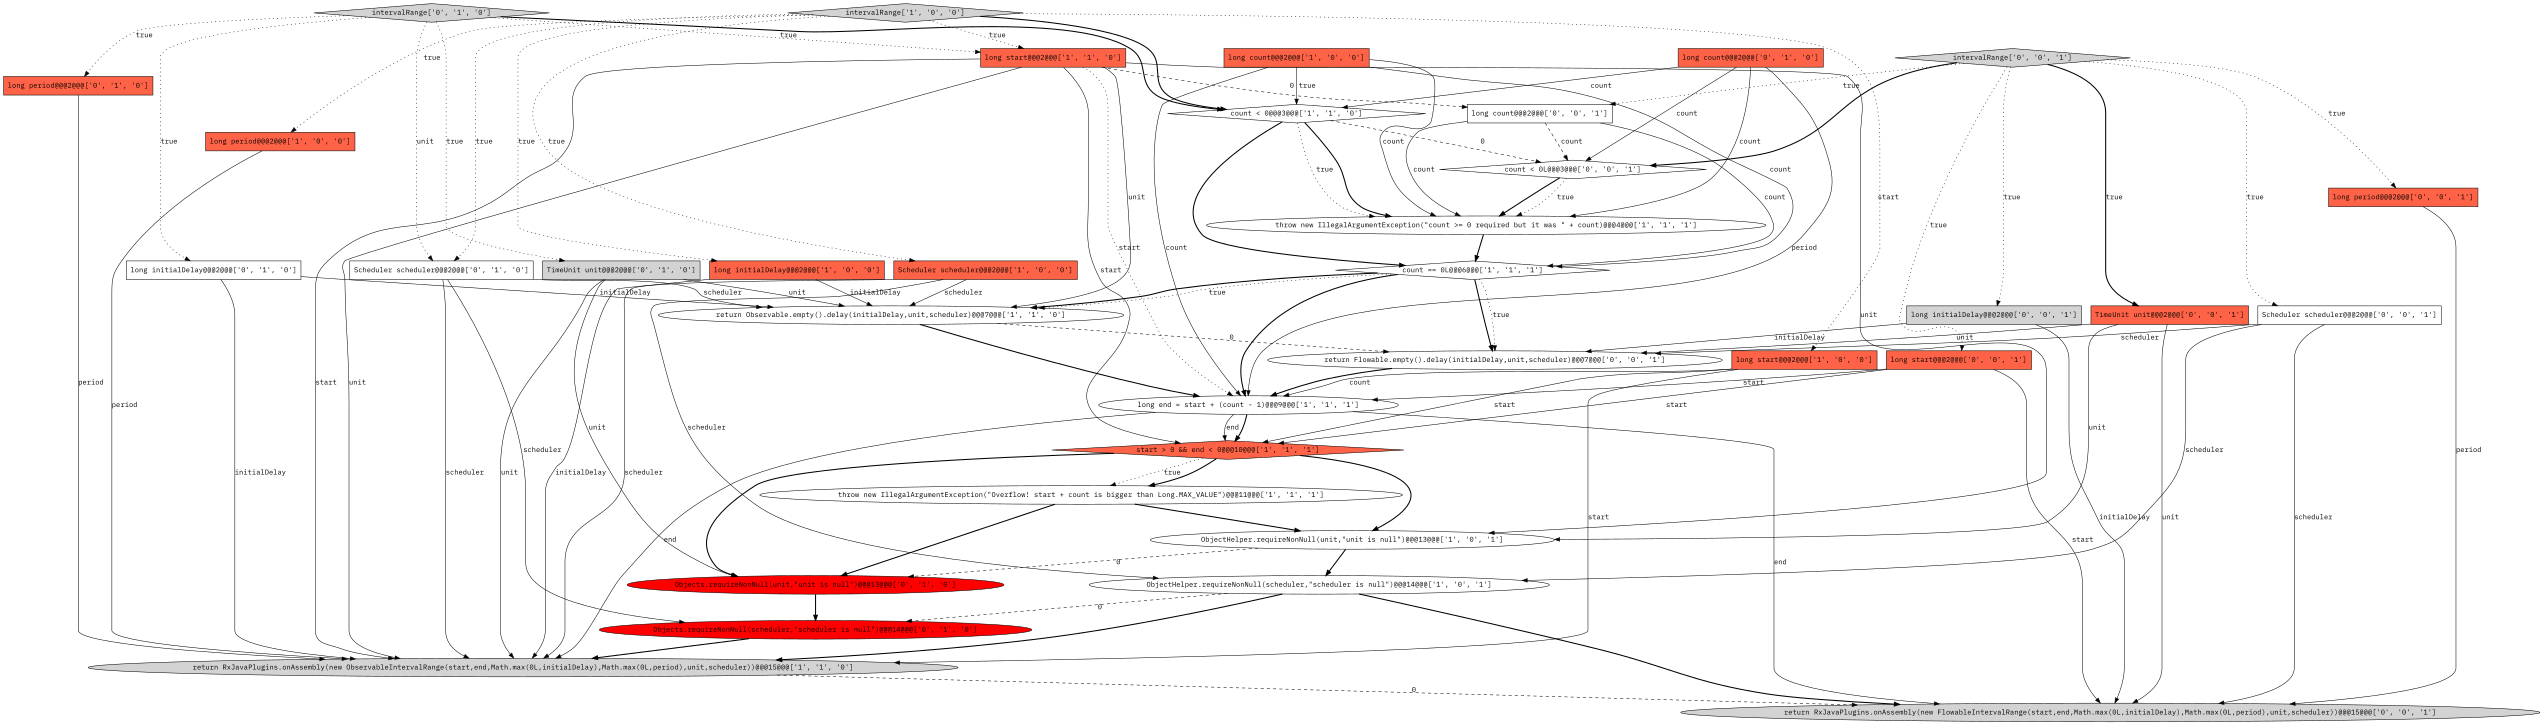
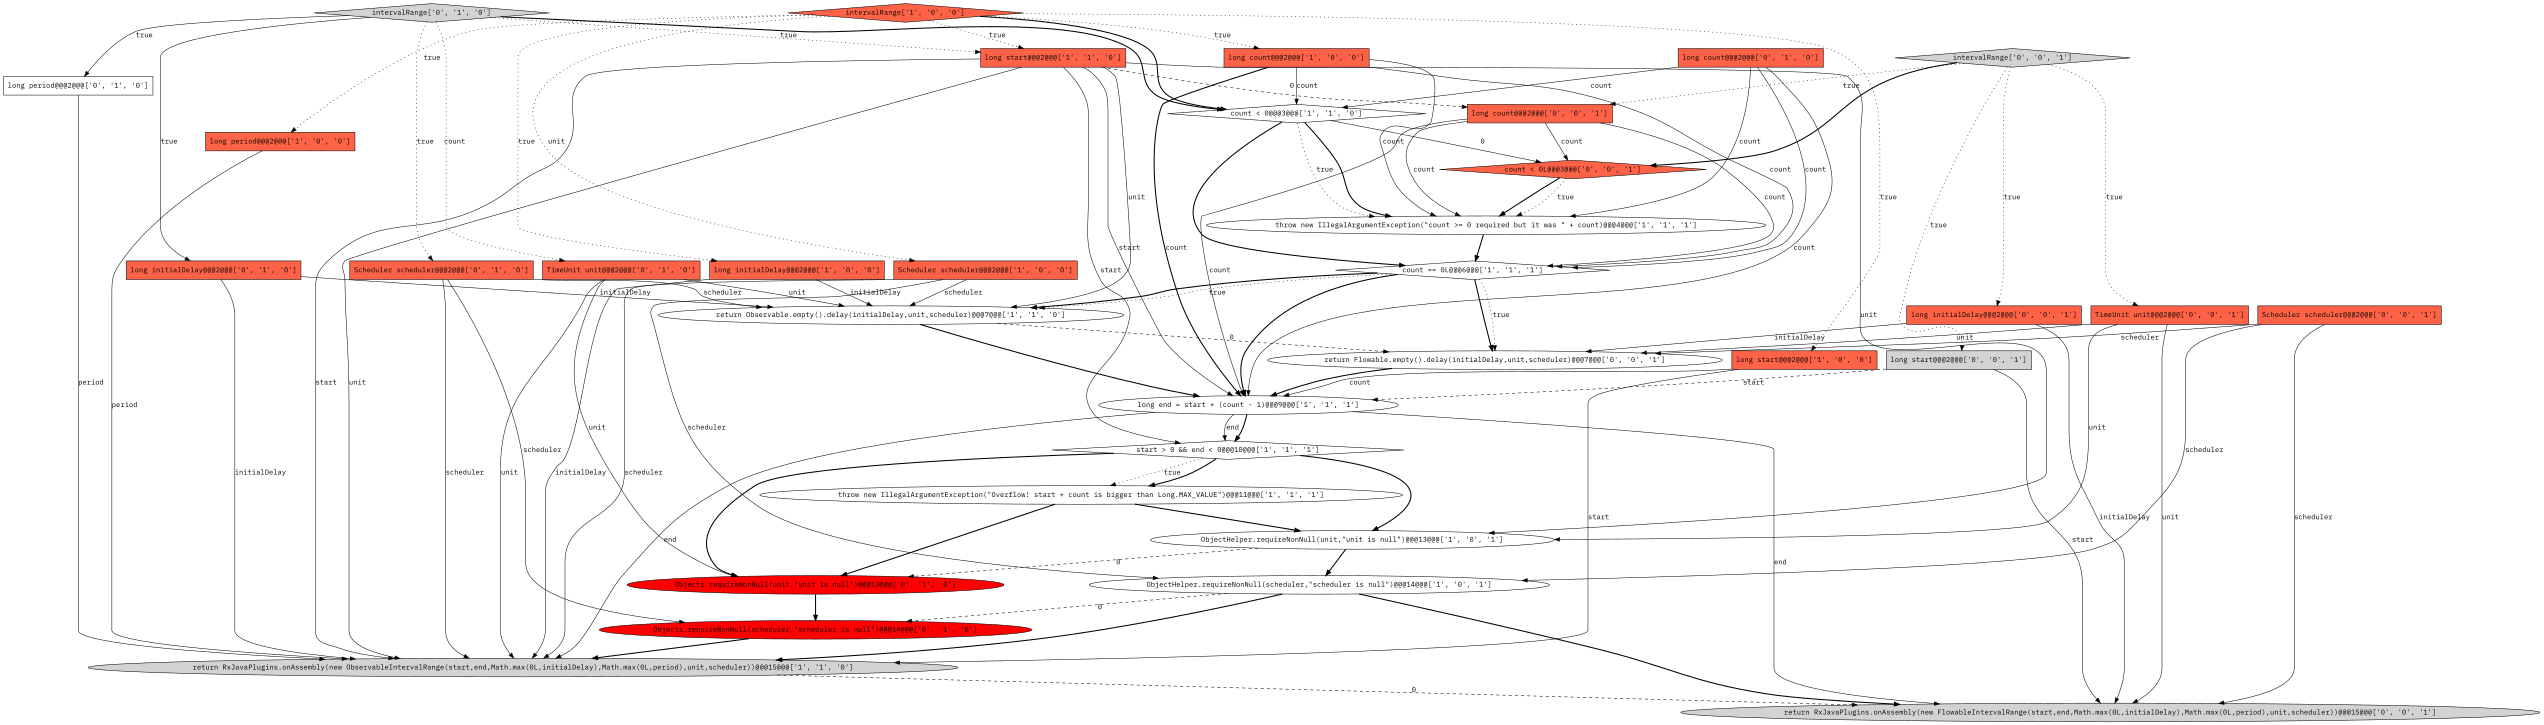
  digraph {
    fontname="IBM Plex Mono"
    node [fillcolor=tomato fontname="IBM Plex Mono" shape=box style=filled]
    edge [fontname="IBM Plex Mono" style=solid]
-   n1 [fillcolor=white label="count < 0L@@@3@@@['0', '0', '1']" shape=diamond]
+   n1 [label="count < 0L@@@3@@@['0', '0', '1']" shape=diamond]
    n2 [fillcolor=white label="throw new IllegalArgumentException(\"count >= 0 required but it was \" + count)@@@4@@@['1', '1', '1']" shape=ellipse]
    n3 [fillcolor=white label="count == 0L@@@6@@@['1', '1', '1']" shape=diamond]
    n4 [fillcolor=white label="long end = start + (count - 1)@@@9@@@['1', '1', '1']" shape=ellipse]
    n5 [fillcolor=white label="return Observable.empty().delay(initialDelay,unit,scheduler)@@@7@@@['1', '1', '0']" shape=ellipse]
    n6 [fillcolor=white label="return Flowable.empty().delay(initialDelay,unit,scheduler)@@@7@@@['0', '0', '1']" shape=ellipse]
    n7 [label="long start@@@2@@@['1', '0', '0']"]
-   n8 [label="start > 0 && end < 0@@@10@@@['1', '1', '1']" shape=diamond]
+   n8 [fillcolor=white label="start > 0 && end < 0@@@10@@@['1', '1', '1']" shape=diamond]
    n9 [fillcolor=lightgray label="return RxJavaPlugins.onAssembly(new ObservableIntervalRange(start,end,Math.max(0L,initialDelay),Math.max(0L,period),unit,scheduler))@@@15@@@['1', '1', '0']" shape=ellipse]
    n10 [fillcolor=red label="Objects.requireNonNull(unit,\"unit is null\")@@@13@@@['0', '1', '0']" shape=ellipse]
    n11 [fillcolor=white label="ObjectHelper.requireNonNull(unit,\"unit is null\")@@@13@@@['1', '0', '1']" shape=ellipse]
    n12 [fillcolor=white label="throw new IllegalArgumentException(\"Overflow! start + count is bigger than Long.MAX_VALUE\")@@@11@@@['1', '1', '1']" shape=ellipse]
    n13 [fillcolor=lightgray label="return RxJavaPlugins.onAssembly(new FlowableIntervalRange(start,end,Math.max(0L,initialDelay),Math.max(0L,period),unit,scheduler))@@@15@@@['0', '0', '1']" shape=ellipse]
-   n14 [label="long period@@@2@@@['0', '1', '0']"]
+   n14 [fillcolor=white label="long period@@@2@@@['0', '1', '0']"]
    n15 [fillcolor=white label="count < 0@@@3@@@['1', '1', '0']" shape=diamond]
    n16 [fillcolor=red label="Objects.requireNonNull(scheduler,\"scheduler is null\")@@@14@@@['0', '1', '0']" shape=ellipse]
-   n17 [fillcolor=lightgray label="TimeUnit unit@@@2@@@['0', '1', '0']"]
-   n18 [fillcolor=lightgray label="long initialDelay@@@2@@@['0', '0', '1']"]
+   n17 [label="TimeUnit unit@@@2@@@['0', '1', '0']"]
+   n18 [label="long initialDelay@@@2@@@['0', '0', '1']"]
    n19 [label="long initialDelay@@@2@@@['1', '0', '0']"]
-   n20 [label="long period@@@2@@@['0', '0', '1']"]
-   n21 [fillcolor=white label="long count@@@2@@@['0', '0', '1']"]
+   n21 [label="long count@@@2@@@['0', '0', '1']"]
    n22 [label="long period@@@2@@@['1', '0', '0']"]
    n23 [fillcolor=white label="ObjectHelper.requireNonNull(scheduler,\"scheduler is null\")@@@14@@@['1', '0', '1']" shape=ellipse]
    n24 [label="TimeUnit unit@@@2@@@['0', '0', '1']"]
    n25 [label="long count@@@2@@@['0', '1', '0']"]
    n26 [fillcolor=lightgray label="intervalRange['0', '1', '0']" shape=diamond]
    n27 [label="long start@@@2@@@['1', '1', '0']"]
-   n28 [fillcolor=white label="Scheduler scheduler@@@2@@@['0', '1', '0']"]
-   n29 [fillcolor=white label="long initialDelay@@@2@@@['0', '1', '0']"]
+   n28 [label="Scheduler scheduler@@@2@@@['0', '1', '0']"]
+   n29 [label="long initialDelay@@@2@@@['0', '1', '0']"]
    n30 [label="long count@@@2@@@['1', '0', '0']"]
-   n31 [fillcolor=white label="Scheduler scheduler@@@2@@@['0', '0', '1']"]
-   n32 [fillcolor=lightgray label="intervalRange['1', '0', '0']" shape=diamond]
+   n31 [label="Scheduler scheduler@@@2@@@['0', '0', '1']"]
+   n32 [label="intervalRange['1', '0', '0']" shape=diamond]
    n33 [label="Scheduler scheduler@@@2@@@['1', '0', '0']"]
-   n34 [label="long start@@@2@@@['0', '0', '1']"]
+   n34 [fillcolor=lightgray label="long start@@@2@@@['0', '0', '1']"]
    n35 [fillcolor=lightgray label="intervalRange['0', '0', '1']" shape=diamond]
    n1 -> n2 [style=bold]
    n1 -> n2 [label=true style=dotted]
    n2 -> n3 [style=bold]
    n3 -> n4 [style=bold]
    n3 -> n5 [style=bold]
    n3 -> n5 [label=true style=dotted]
    n3 -> n6 [style=bold]
    n3 -> n6 [label=true style=dotted]
    n4 -> n8 [style=bold]
    n4 -> n8 [label=end]
    n4 -> n9 [label=end]
    n4 -> n13 [label=end]
    n5 -> n4 [style=bold]
    n5 -> n6 [label=0 style=dashed]
    n6 -> n4 [style=bold]
    n7 -> n4 [label=count]
-   n7 -> n8 [label=start]
    n7 -> n9 [label=start]
    n8 -> n10 [style=bold]
    n8 -> n11 [style=bold]
    n8 -> n12 [label=true style=dotted]
    n8 -> n12 [style=bold]
    n9 -> n13 [label=0 style=dashed]
    n10 -> n16 [style=bold]
    n11 -> n10 [label=0 style=dashed]
    n11 -> n23 [style=bold]
    n12 -> n10 [style=bold]
    n12 -> n11 [style=bold]
    n14 -> n9 [label=period]
-   n15 -> n1 [label=0 style=dashed]
+   n15 -> n1 [label=0]
    n15 -> n2 [label=true style=dotted]
    n15 -> n2 [style=bold]
    n15 -> n3 [style=bold]
    n16 -> n9 [style=bold]
    n17 -> n5 [label=unit]
    n17 -> n9 [label=unit]
    n17 -> n10 [label=unit]
    n18 -> n6 [label=initialDelay]
    n18 -> n13 [label=initialDelay]
    n19 -> n5 [label=initialDelay]
    n19 -> n9 [label=initialDelay]
-   n20 -> n13 [label=period]
-   n21 -> n1 [label=count style=dashed]
+   n21 -> n1 [label=count]
    n21 -> n2 [label=count]
    n21 -> n3 [label=count]
+   n21 -> n4 [label=count]
    n22 -> n9 [label=period]
    n23 -> n9 [style=bold]
    n23 -> n13 [style=bold]
    n23 -> n16 [label=0 style=dashed]
    n24 -> n6 [label=unit]
    n24 -> n11 [label=unit]
    n24 -> n13 [label=unit]
    n25 -> n2 [label=count]
-   n25 -> n1 [label=count]
-   n25 -> n4 [label=period]
+   n25 -> n3 [label=count]
+   n25 -> n4 [label=count]
    n25 -> n15 [label=count]
-   n26 -> n14 [label=true style=dotted]
+   n26 -> n14 [label=true]
    n26 -> n15 [style=bold]
-   n26 -> n17 [label=true style=dotted]
+   n26 -> n17 [label=count style=dotted]
    n26 -> n27 [label=true style=dotted]
-   n26 -> n28 [label=unit style=dotted]
-   n26 -> n29 [label=true style=dotted]
-   n27 -> n4 [label=start style=dotted]
+   n26 -> n28 [label=true style=dotted]
+   n26 -> n29 [label=true]
+   n27 -> n4 [label=start]
    n27 -> n5 [label=unit]
    n27 -> n8 [label=start]
    n27 -> n9 [label=start]
    n27 -> n9 [label=unit]
    n27 -> n11 [label=unit]
    n27 -> n21 [label=0 style=dashed]
    n28 -> n5 [label=scheduler]
    n28 -> n9 [label=scheduler]
    n28 -> n16 [label=scheduler]
    n29 -> n5 [label=initialDelay]
    n29 -> n9 [label=initialDelay]
    n30 -> n2 [label=count]
    n30 -> n3 [label=count]
-   n30 -> n4 [label=count]
-   n30 -> n15 [label=true]
+   n30 -> n4 [label=count style=bold]
+   n30 -> n15 [label=count]
    n31 -> n6 [label=scheduler]
    n31 -> n13 [label=scheduler]
    n31 -> n23 [label=scheduler]
-   n32 -> n7 [label=start style=dotted]
+   n32 -> n7 [label=true style=dotted]
    n32 -> n15 [style=bold]
    n32 -> n19 [label=true style=dotted]
    n32 -> n22 [label=true style=dotted]
    n32 -> n27 [label=true style=dotted]
-   n32 -> n28 [label=true style=dotted]
-   n32 -> n33 [label=true style=dotted]
+   n32 -> n30 [label=true style=dotted]
+   n32 -> n33 [label=unit style=dotted]
    n33 -> n5 [label=scheduler]
    n33 -> n9 [label=scheduler]
    n33 -> n23 [label=scheduler]
-   n34 -> n4 [label=start]
-   n34 -> n8 [label=start]
+   n34 -> n4 [label=start style=dashed]
    n34 -> n13 [label=start]
    n35 -> n1 [style=bold]
    n35 -> n18 [label=true style=dotted]
-   n35 -> n20 [label=true style=dotted]
    n35 -> n21 [label=true style=dotted]
-   n35 -> n24 [label=true style=bold]
-   n35 -> n31 [label=true style=dotted]
+   n35 -> n24 [label=true style=dotted]
    n35 -> n34 [label=true style=dotted]
  }
